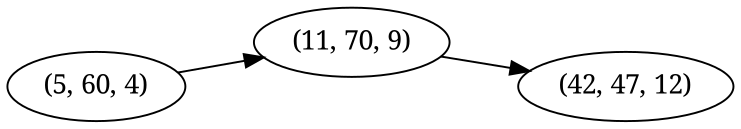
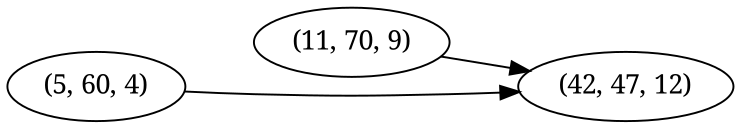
  digraph {
    fontname="Noto Serif"
    rankdir=LR
    node [fontname="Noto Serif"]
    edge [fontname="Noto Serif"]
    n1 [label="(5, 60, 4)"]
    "(11, 70, 9)"
    "(42, 47, 12)"
-   n1 -> "(11, 70, 9)"
+   n1 -> "(42, 47, 12)"
    "(11, 70, 9)" -> "(42, 47, 12)"
  }
